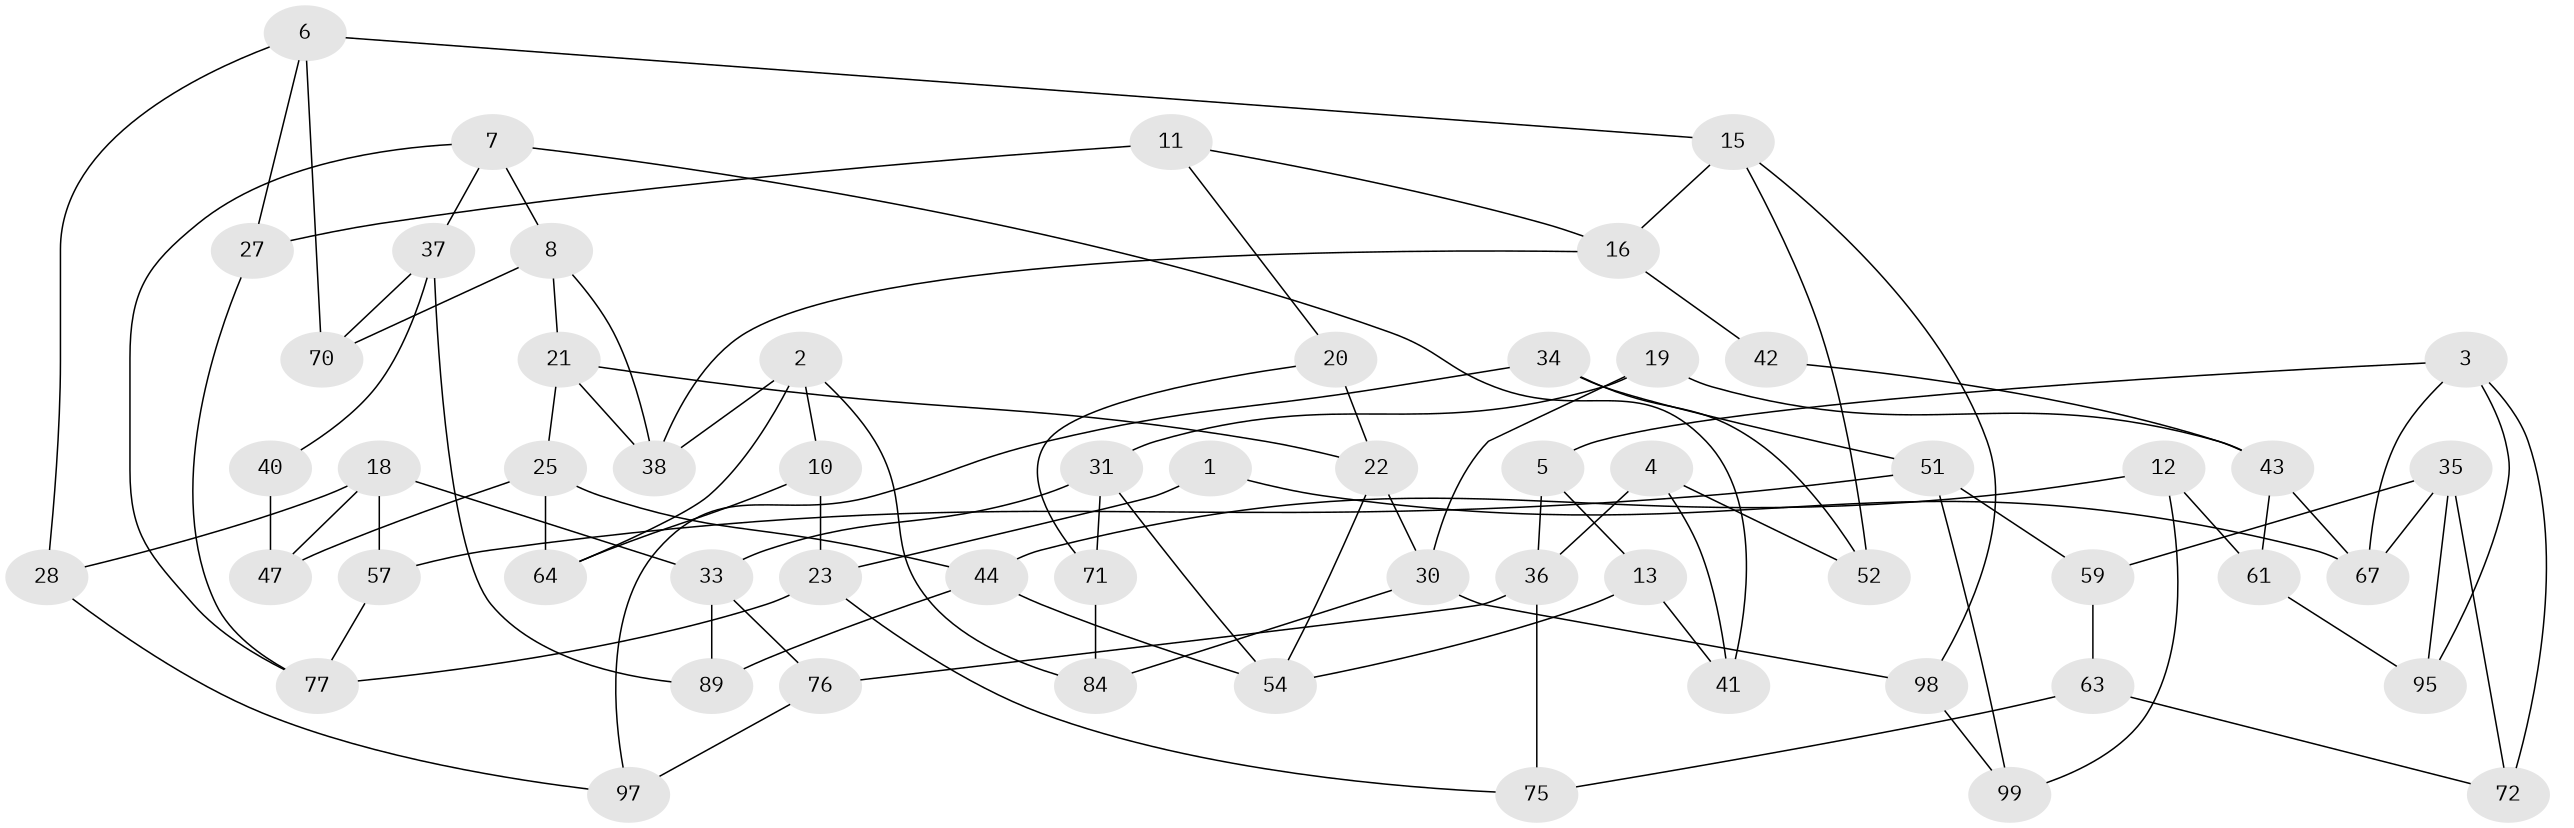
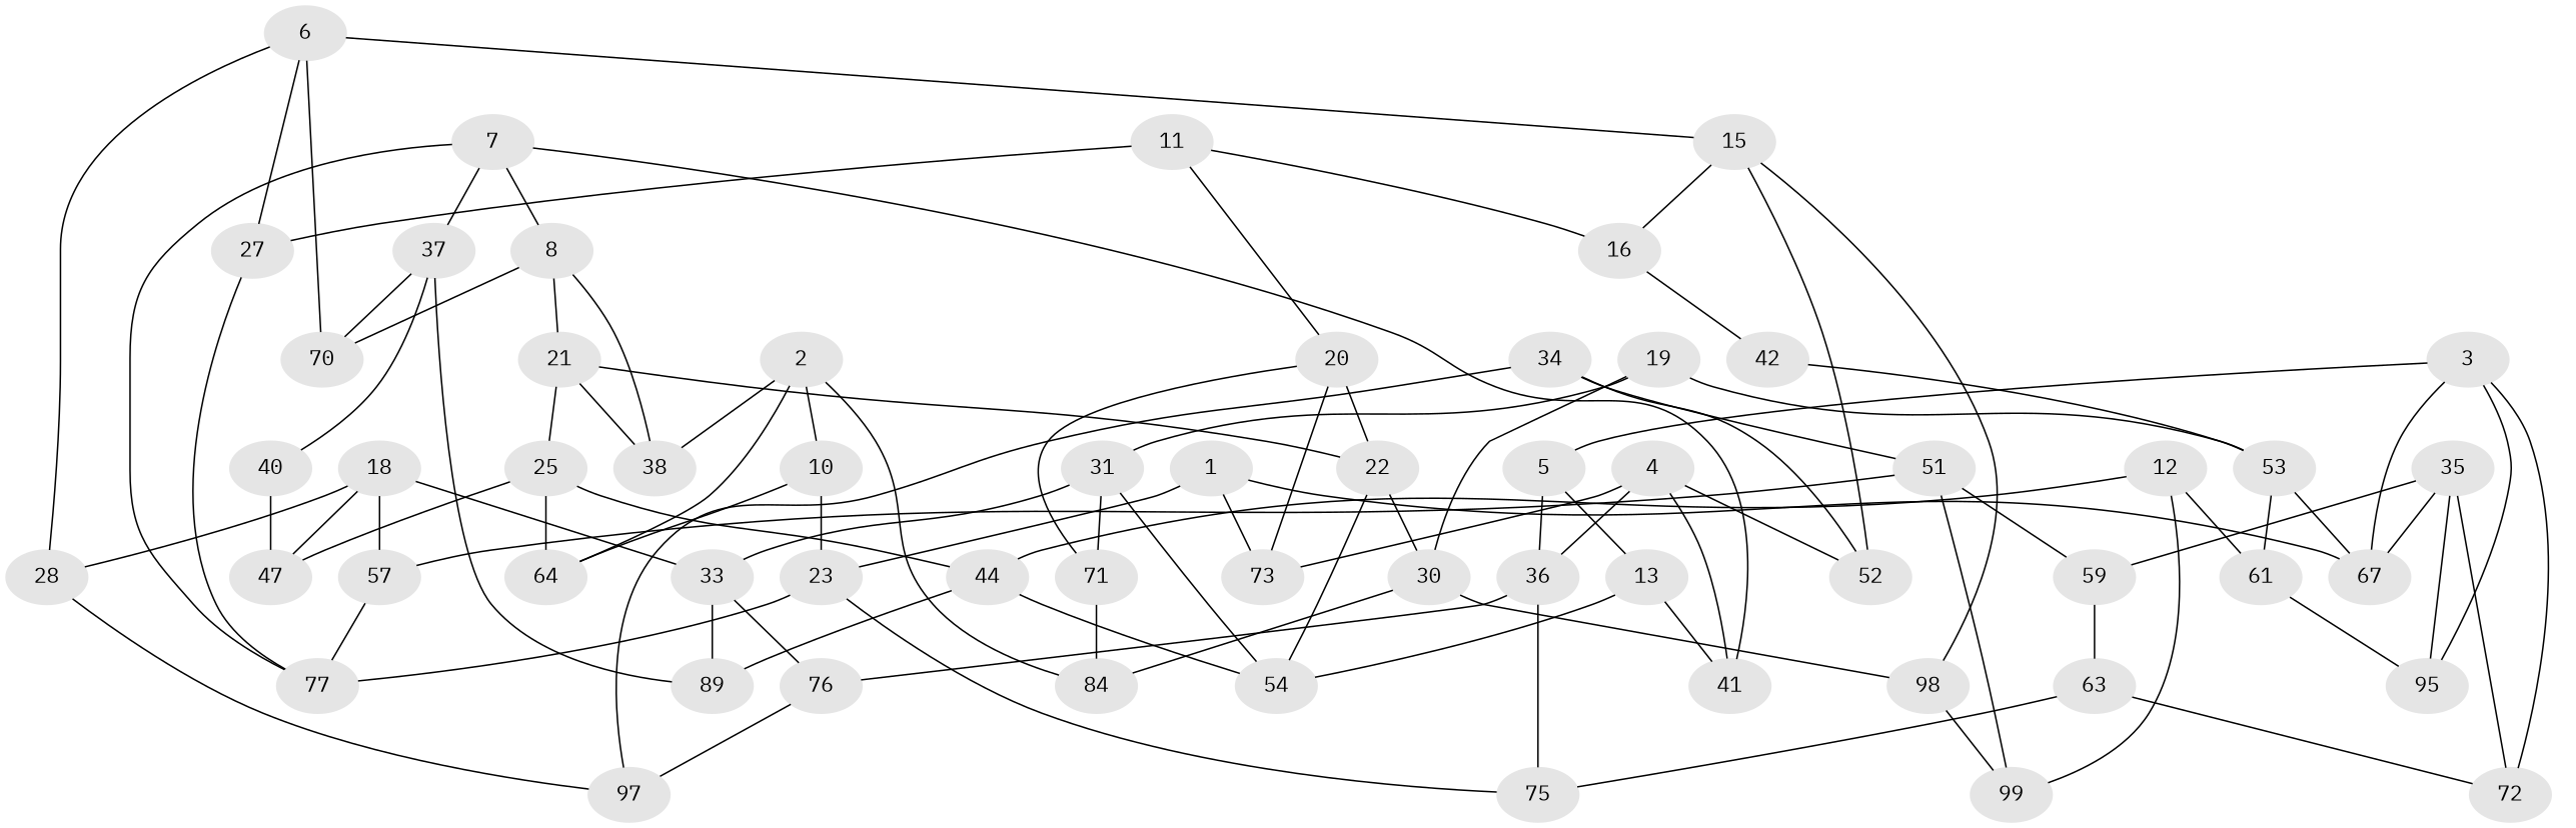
  graph {
    fontname="IBM Plex Mono"
    node [color=gray90 fontname="IBM Plex Mono" style=filled]
    edge [fontname="IBM Plex Mono"]
    1 [super="+82"]
    23 [super="+24"]
    67 [super="+69"]
+   73
    77 [super="+87"]
    75
    84 [super="+88"]
    2 [super="+85"]
    10 [super="+17"]
    38 [super="+49"]
    64
    3 [super="+48"]
    5
    72
    95
    36 [super="+96"]
    13 [super="+79"]
    4 [super="+68"]
    41
    52
    76
    54 [super="+93"]
    6 [super="+58"]
    15 [super="+29"]
    27 [super="+46"]
    28 [super="+65"]
    70
    16 [super="+86"]
    98
    97
    7 [super="+66"]
    8 [super="+9"]
    37 [super="+94"]
    21 [super="+32"]
    89
    40
    22 [super="+26"]
    25 [super="+91"]
    11 [super="+74"]
    20 [super="+45"]
    42
    71 [super="+83"]
    12 [super="+14"]
    44 [super="+55"]
    61 [super="+92"]
    99
-   43 [super="+50"]
+   43 [super="+50" label=53]
    18 [super="+78"]
    33 [super="+81"]
    47 [super="+56"]
    57
    30 [super="+53"]
    19
    31 [super="+90"]
    51 [super="+62"]
    59 [super="+60"]
    34
    35 [super="+100"]
    63 [super="+80"]
    1 -- 23
    1 -- 67
+   1 -- 73
    23 -- 77
    23 -- 75
    2 -- 84
    2 -- 10
    2 -- 38
    2 -- 64
    10 -- 23
    10 -- 64
    3 -- 67
    3 -- 5
    3 -- 72
    3 -- 95
    5 -- 36
    5 -- 13
    36 -- 75
    36 -- 76
    13 -- 41
    13 -- 54
+   4 -- 73
    4 -- 36
    4 -- 41
    4 -- 52
    76 -- 97
    6 -- 15
    6 -- 27
    6 -- 28
    6 -- 70
    15 -- 52
    15 -- 16
    15 -- 98
    27 -- 77
    28 -- 97
-   16 -- 38
    16 -- 42
    98 -- 99
    7 -- 77
    7 -- 41
    7 -- 8
    7 -- 37
    8 -- 38
    8 -- 70
    8 -- 21
    37 -- 70
    37 -- 89
    37 -- 40
    21 -- 38
    21 -- 22
    21 -- 25
    40 -- 47 [weight=2]
    22 -- 54
    22 -- 30
    25 -- 64
    25 -- 44
    25 -- 47
    11 -- 27 [weight=2]
    11 -- 16
    11 -- 20
+   20 -- 73
    20 -- 22
    20 -- 71
    42 -- 43
    71 -- 84
    12 -- 44
    12 -- 61 [weight=2]
    12 -- 99
    44 -- 54
    44 -- 89
    61 -- 95
    43 -- 67
    43 -- 61
    18 -- 28
    18 -- 33
    18 -- 47
    18 -- 57
    33 -- 76
    33 -- 89
    57 -- 77
    30 -- 84
    30 -- 98
    19 -- 43
    19 -- 30
    19 -- 31
    31 -- 54
    31 -- 71
    31 -- 33
    51 -- 99
    51 -- 57
    51 -- 59
    59 -- 63 [weight=2]
    34 -- 52
    34 -- 97
    34 -- 51
    35 -- 67
    35 -- 72
    35 -- 95
    35 -- 59
    63 -- 75
    63 -- 72
  }
